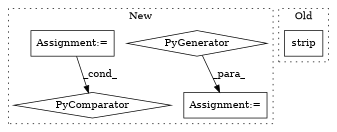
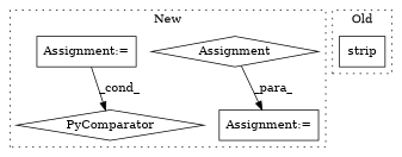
  digraph {
    node [a=7 l=39 s=3092 shape=box]
-   n1 [a=107 l=244 label=PyGenerator s=2893 shape=diamond]
+   n1 [a=107 l=244 label=Assignment s=2893 shape=diamond]
    n2 [a=113 label=PyComparator shape=diamond]
    n3 [label="Assignment:="]
    n4 [l=1 label="Assignment:=" s=2878]
    n5 [a=32 l=7 label=strip s=6142]
    subgraph cluster_1 {
      label=New
      style=dotted
      n1
      n2
      n3
      n4
    }
    subgraph cluster_2 {
      label=Old
      style=dotted
      n5
    }
    n1 -> n4 [label=_para_]
    n3 -> n2 [label=_cond_]
  }
